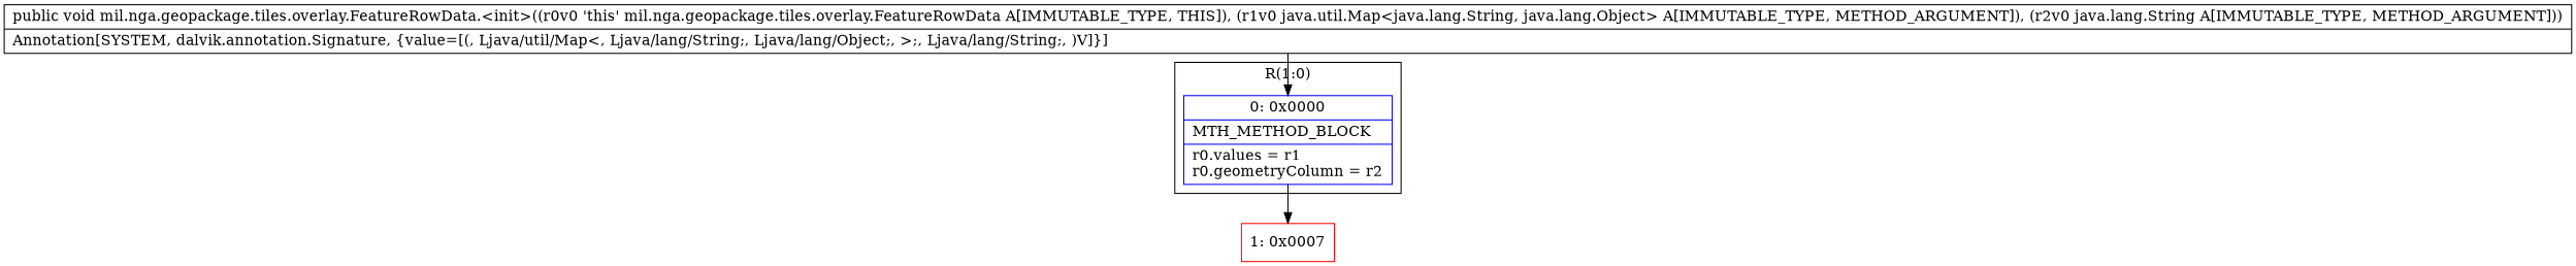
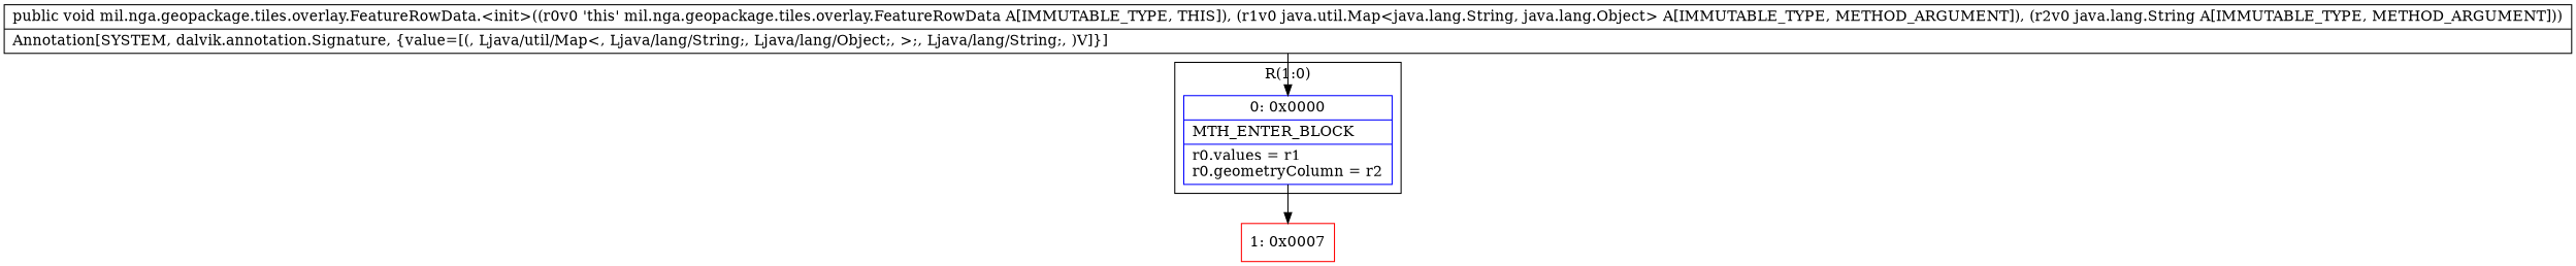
  digraph {
    node [shape=record]
-   n1 [color=blue label="{0\:\ 0x0000|MTH_METHOD_BLOCK\l|r0.values = r1\lr0.geometryColumn = r2\l}"]
+   n1 [color=blue label="{0\:\ 0x0000|MTH_ENTER_BLOCK\l|r0.values = r1\lr0.geometryColumn = r2\l}"]
    n2 [color=red label="{1\:\ 0x0007}"]
    n3 [label="{public void mil.nga.geopackage.tiles.overlay.FeatureRowData.\<init\>((r0v0 'this' mil.nga.geopackage.tiles.overlay.FeatureRowData A[IMMUTABLE_TYPE, THIS]), (r1v0 java.util.Map\<java.lang.String, java.lang.Object\> A[IMMUTABLE_TYPE, METHOD_ARGUMENT]), (r2v0 java.lang.String A[IMMUTABLE_TYPE, METHOD_ARGUMENT]))  | Annotation[SYSTEM, dalvik.annotation.Signature, \{value=[(, Ljava\/util\/Map\<, Ljava\/lang\/String;, Ljava\/lang\/Object;, \>;, Ljava\/lang\/String;, )V]\}]\l}"]
    subgraph cluster_1 {
      label="R(1:0)"
      n1
    }
    n1 -> n2
    n3 -> n1
  }
